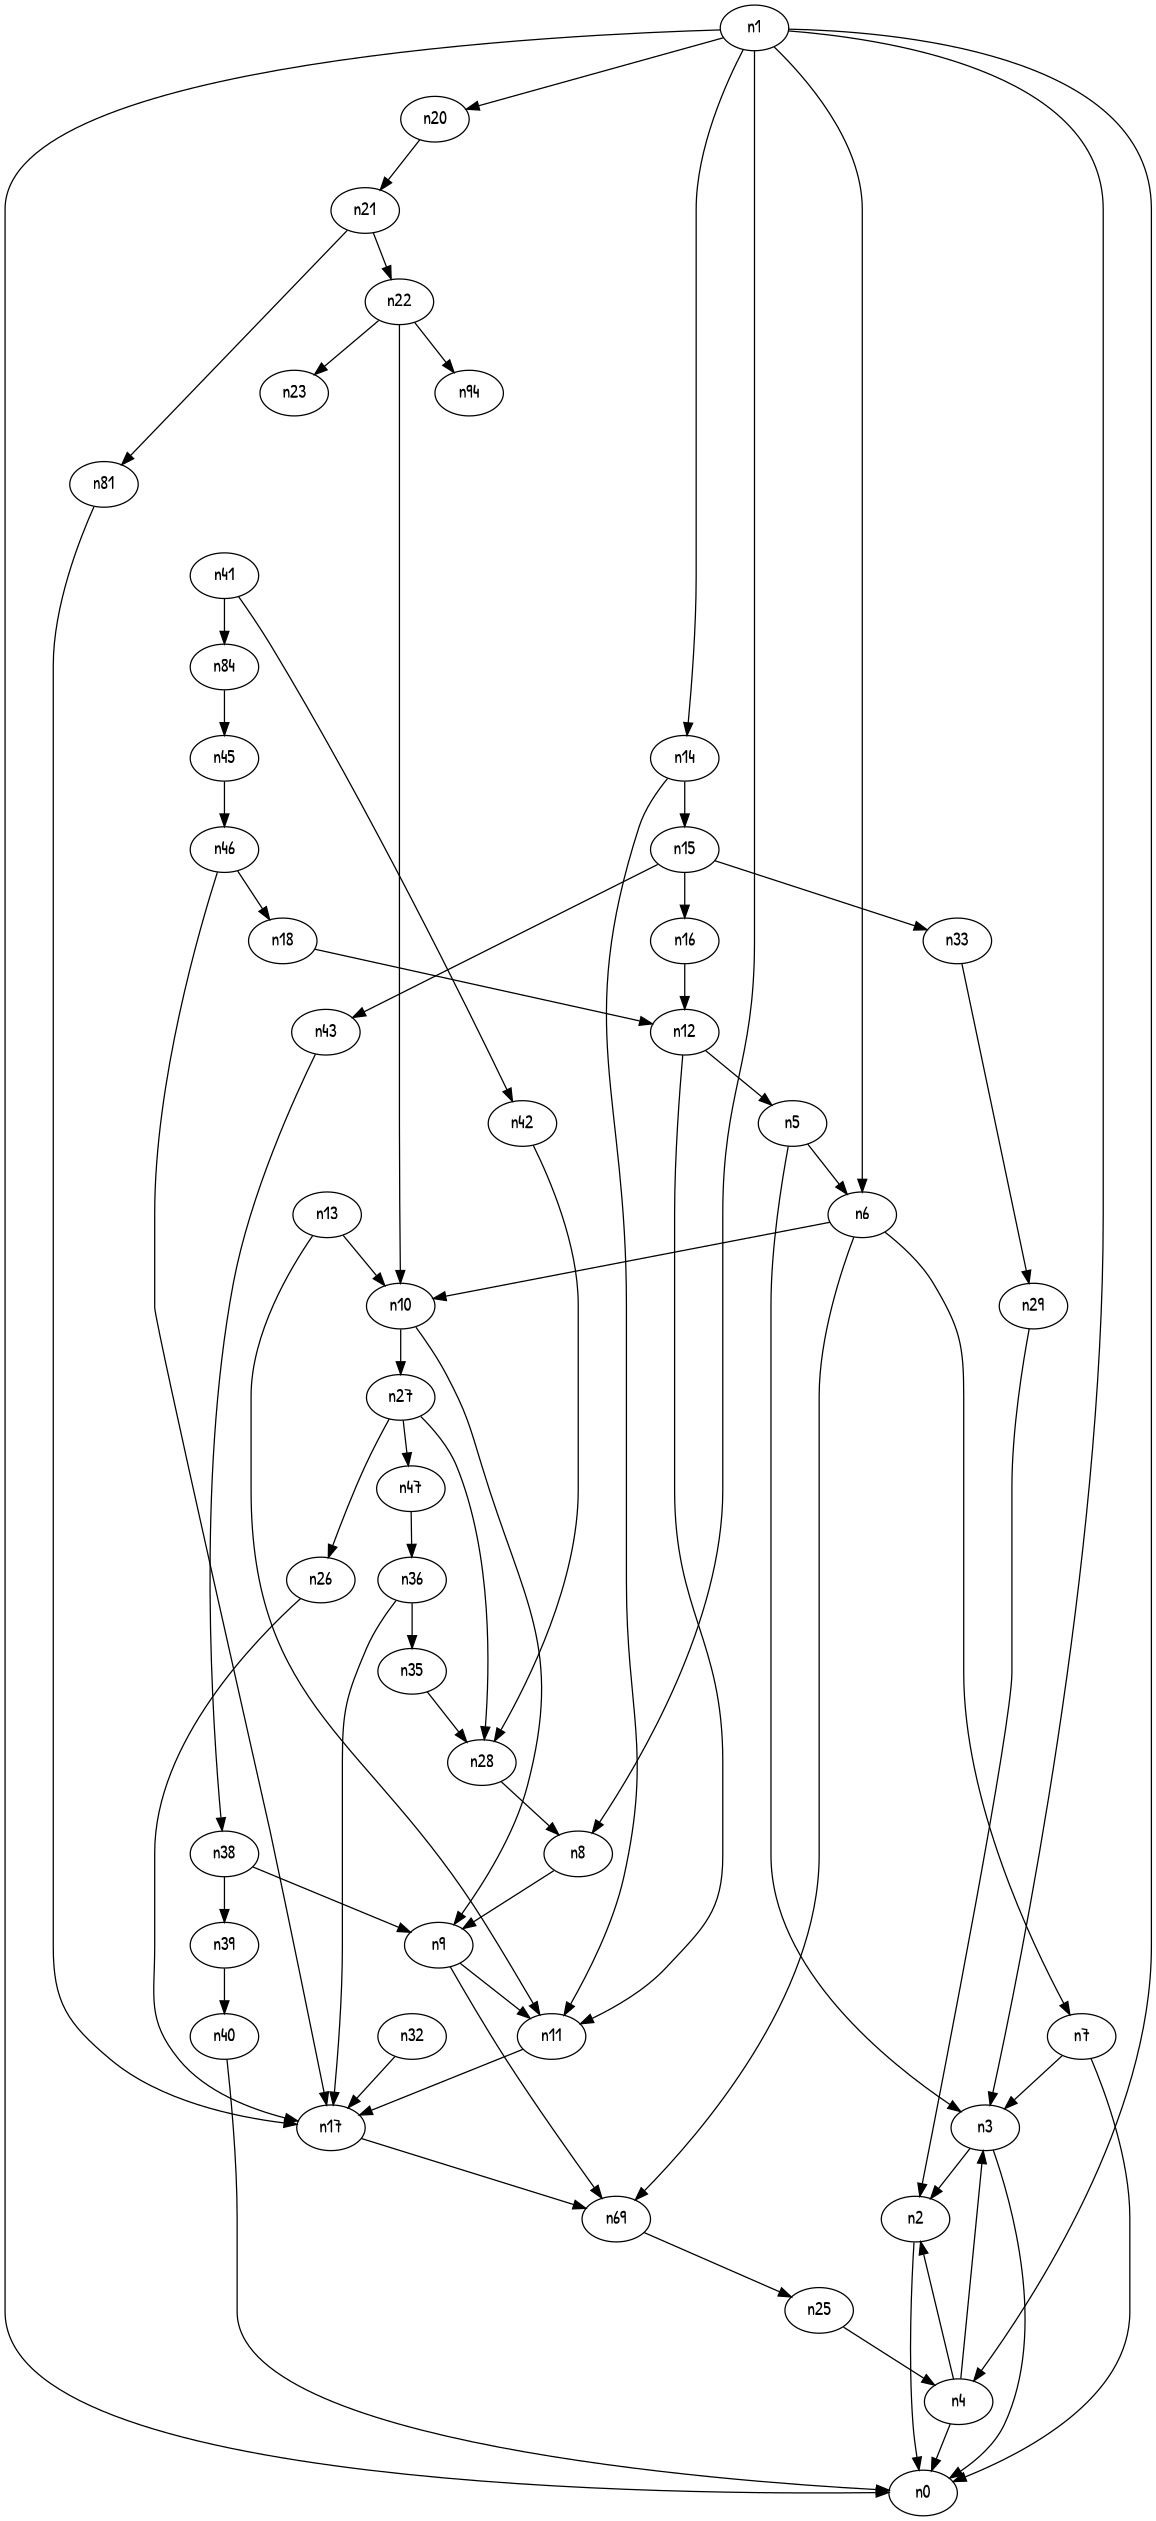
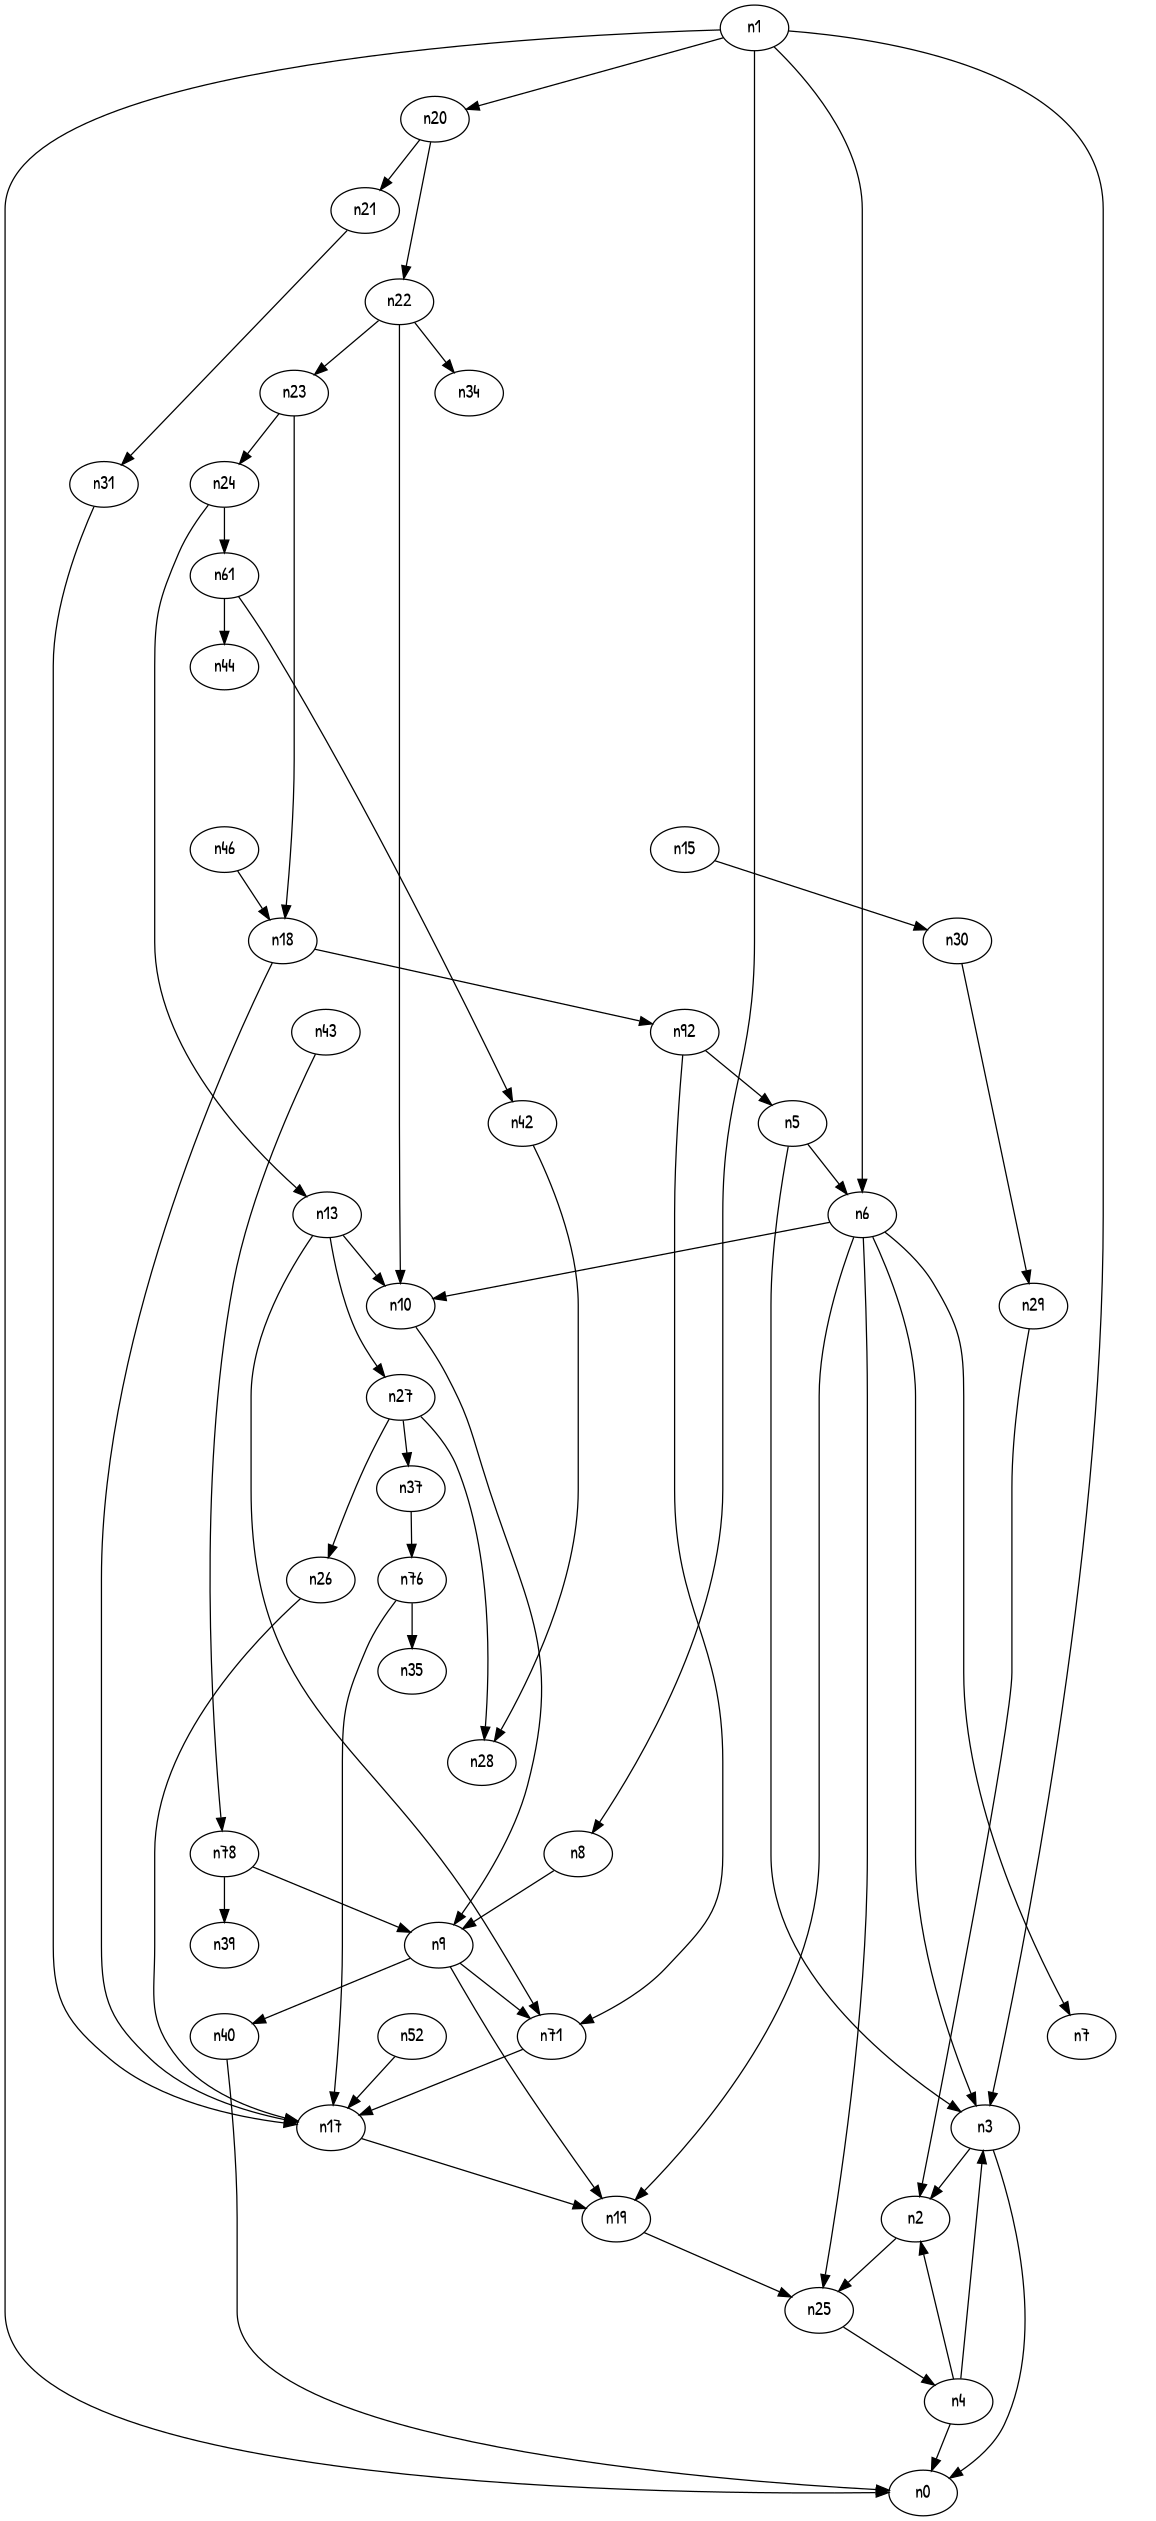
  digraph {
    fontname="Patrick Hand"
    node [fontname="Patrick Hand"]
    edge [fontname="Patrick Hand"]
    n1
    n0
    n3
    n4
    n6
    n8
-   n14
    n20
    n2
    n7
    n10
-   n19 [label=n69]
+   n19
    n25
    n9
-   n11
+   n11 [label=n71]
    n15
    n21
    n27
    n17
-   n16
-   n30 [label=n33]
+   n30
    n43
    n22
-   n31 [label=n81]
+   n31
    n5
    n26
    n28
-   n37 [label=n47]
-   n36
-   n12
+   n37
+   n36 [label=n76]
+   n12 [label=n92]
    n13
    n29
-   n38
+   n38 [label=n78]
    n39
    n18
    n23
-   n34 [label=n94]
-   n41
+   n34
+   n24
+   n41 [label=n61]
    n42
-   n44 [label=n84]
-   n45
+   n44
    n35
-   n32
+   n32 [label=n52]
    n40
    n46
    n1 -> n0
    n1 -> n3
-   n1 -> n4
    n1 -> n6
    n1 -> n8
-   n1 -> n14
    n1 -> n20
    n3 -> n0
    n3 -> n2
    n4 -> n0
    n4 -> n3
    n4 -> n2
-   n7 -> n3
+   n6 -> n3
    n6 -> n7
    n6 -> n10
    n6 -> n19
+   n6 -> n25
    n8 -> n9
-   n14 -> n11
-   n14 -> n15
    n20 -> n21
-   n2 -> n0
-   n7 -> n0
+   n2 -> n25
    n10 -> n9
-   n10 -> n27
+   n13 -> n27
    n19 -> n25
    n25 -> n4
    n9 -> n19
    n9 -> n11
    n11 -> n17
-   n15 -> n16
    n15 -> n30
-   n15 -> n43
-   n21 -> n22
+   n20 -> n22
    n21 -> n31
    n27 -> n26
    n27 -> n28
    n27 -> n37
    n17 -> n19
-   n16 -> n12
    n30 -> n29
    n43 -> n38
    n22 -> n10
    n22 -> n23
    n22 -> n34
    n31 -> n17
    n5 -> n3
    n5 -> n6
    n26 -> n17
-   n28 -> n8
    n37 -> n36
    n36 -> n17
    n36 -> n35
    n12 -> n11
    n12 -> n5
    n13 -> n10
    n13 -> n11
    n29 -> n2
    n38 -> n9
    n38 -> n39
-   n39 -> n40
-   n46 -> n17
+   n9 -> n40
+   n18 -> n17
    n18 -> n12
+   n23 -> n18
+   n23 -> n24
+   n24 -> n13
+   n24 -> n41
    n41 -> n42
    n41 -> n44
    n42 -> n28
-   n44 -> n45
-   n45 -> n46
-   n35 -> n28
    n32 -> n17
    n40 -> n0
    n46 -> n18
  }
